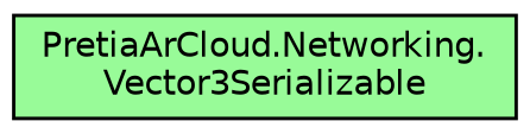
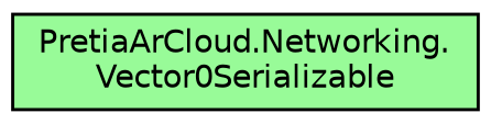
  digraph {
    rankdir=LR
-   n1 [color=black fillcolor=palegreen fontname=Helvetica fontsize=10 height=0.2 label="PretiaArCloud.Networking.\lVector3Serializable" shape=record style=filled width=0.4]
+   n1 [color=black fillcolor=palegreen fontname=Helvetica fontsize=10 height=0.2 label="PretiaArCloud.Networking.\lVector0Serializable" shape=record style=filled width=0.4]
  }
